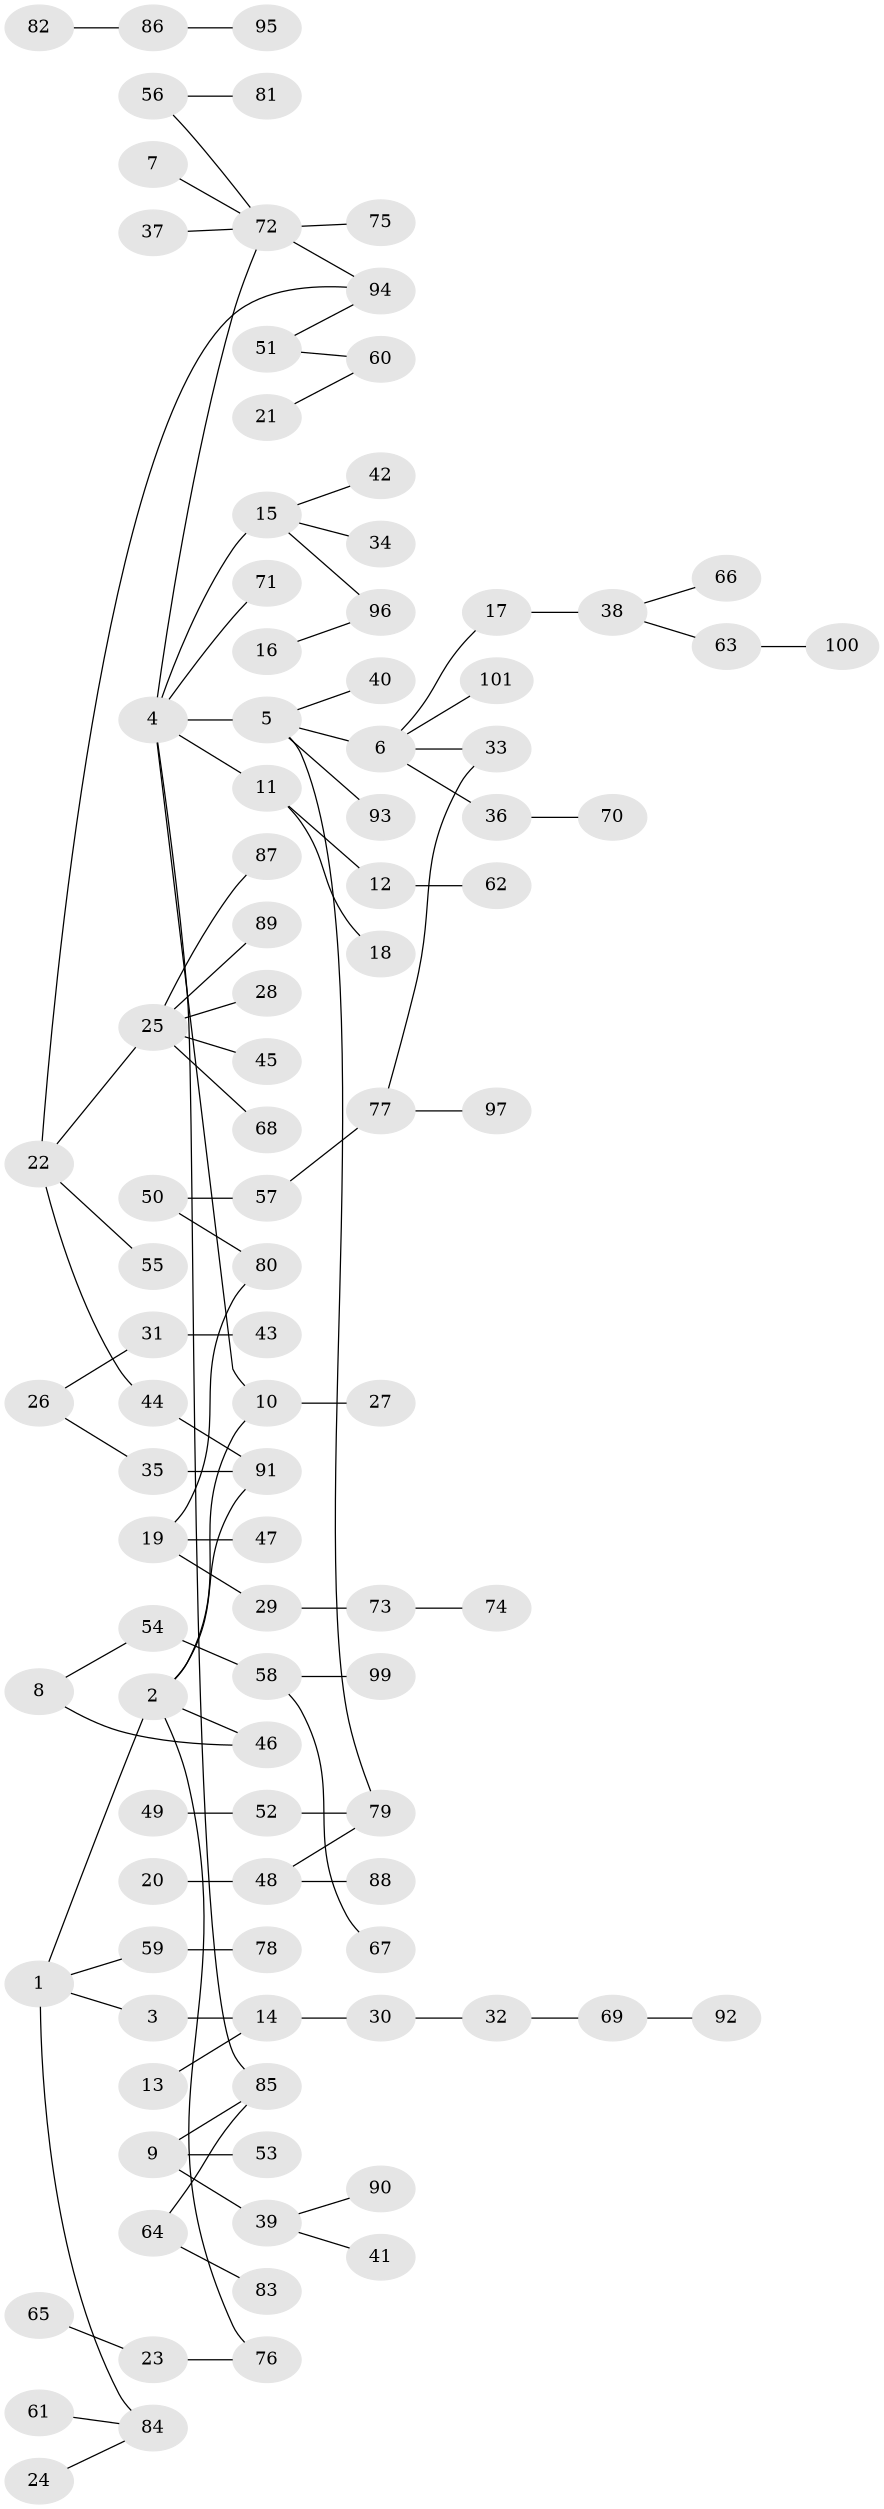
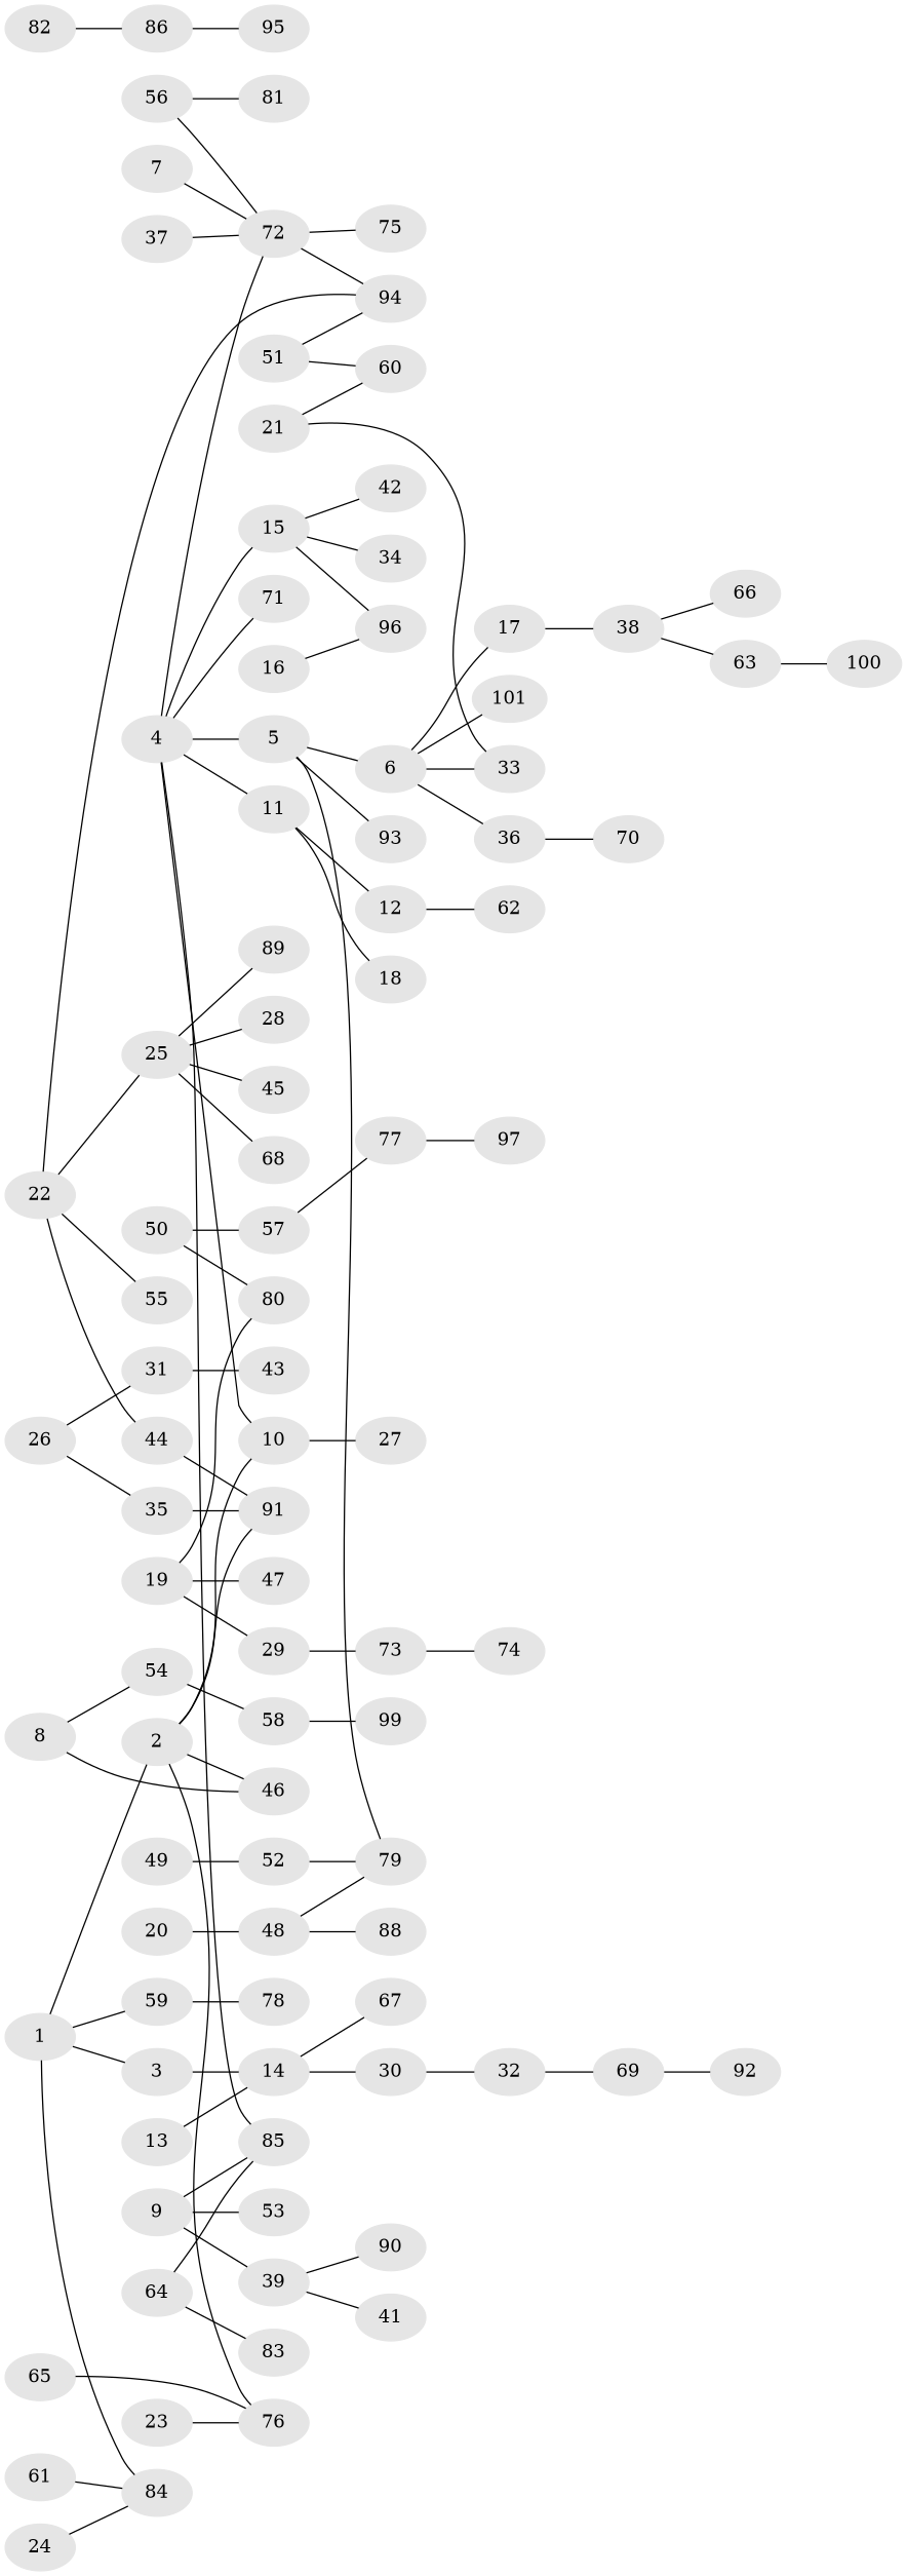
  graph {
    rankdir=LR
    node [color=gray90 style=filled]
    edge [weight=1.0]
    1
    2
    3
    59
    84
    10
    46
    76
    91
    14
    78
    27
    30
    19
    29
    47
    80
    4
    5
    11
    15
    71
    72
    85
    6
-   40
    79
    93
    12
    18
    34
    42
    96
    94
    75
    17
    33
    36
    101
    38
    70
    7
    8
    54
    58
    9
    39
    53
    41
    90
    62
    13
    32
    16
    63
    66
    73
    20
    48
    88
    21
    60
    22
    25
    44
    55
    28
    45
    68
-   87
    89
    23
    24
    82
    86
    26
    31
    35
    43
    74
    69
    92
    37
    100
    49
    52
    50
    57
    77
    51
    67
    99
    56
    81
    97
    61
    64
    83
    65
    95
    1 -- 2
    1 -- 3
    1 -- 59
    1 -- 84
    2 -- 10
    2 -- 46
    2 -- 76
    2 -- 91
    3 -- 14
    59 -- 78
    10 -- 27
    14 -- 30
    30 -- 32
    19 -- 29
    19 -- 47
    19 -- 80
    29 -- 73
    4 -- 10
    4 -- 5
    4 -- 11
    4 -- 15
    4 -- 71
    4 -- 72
    4 -- 85
    5 -- 6
-   5 -- 40
    5 -- 79
    5 -- 93
    11 -- 12
    11 -- 18
    15 -- 34
    15 -- 42
    15 -- 96
    72 -- 94
    72 -- 75
    6 -- 17
    6 -- 33
    6 -- 36
    6 -- 101
    12 -- 62
    17 -- 38
    36 -- 70
    38 -- 63
    38 -- 66
    7 -- 72
    8 -- 46
    8 -- 54
    54 -- 58
-   58 -- 67
+   14 -- 67
    58 -- 99
    9 -- 85
    9 -- 39
    9 -- 53
    39 -- 41
    39 -- 90
    13 -- 14
    32 -- 69
    16 -- 96
    63 -- 100
    73 -- 74
    20 -- 48
    48 -- 79
    48 -- 88
-   77 -- 33
+   21 -- 33
    21 -- 60
    22 -- 94
    22 -- 25
    22 -- 44
    22 -- 55
    25 -- 28
    25 -- 45
    25 -- 68
-   25 -- 87
    25 -- 89
    44 -- 91
    23 -- 76
    24 -- 84
    82 -- 86
    86 -- 95
    26 -- 31
    26 -- 35
    31 -- 43
    35 -- 91
    69 -- 92
    37 -- 72
    49 -- 52
    52 -- 79
    50 -- 80
    50 -- 57
    57 -- 77
    77 -- 97
    51 -- 94
    51 -- 60
    56 -- 72
    56 -- 81
    61 -- 84
    64 -- 85
    64 -- 83
-   65 -- 23
+   65 -- 76
  }
